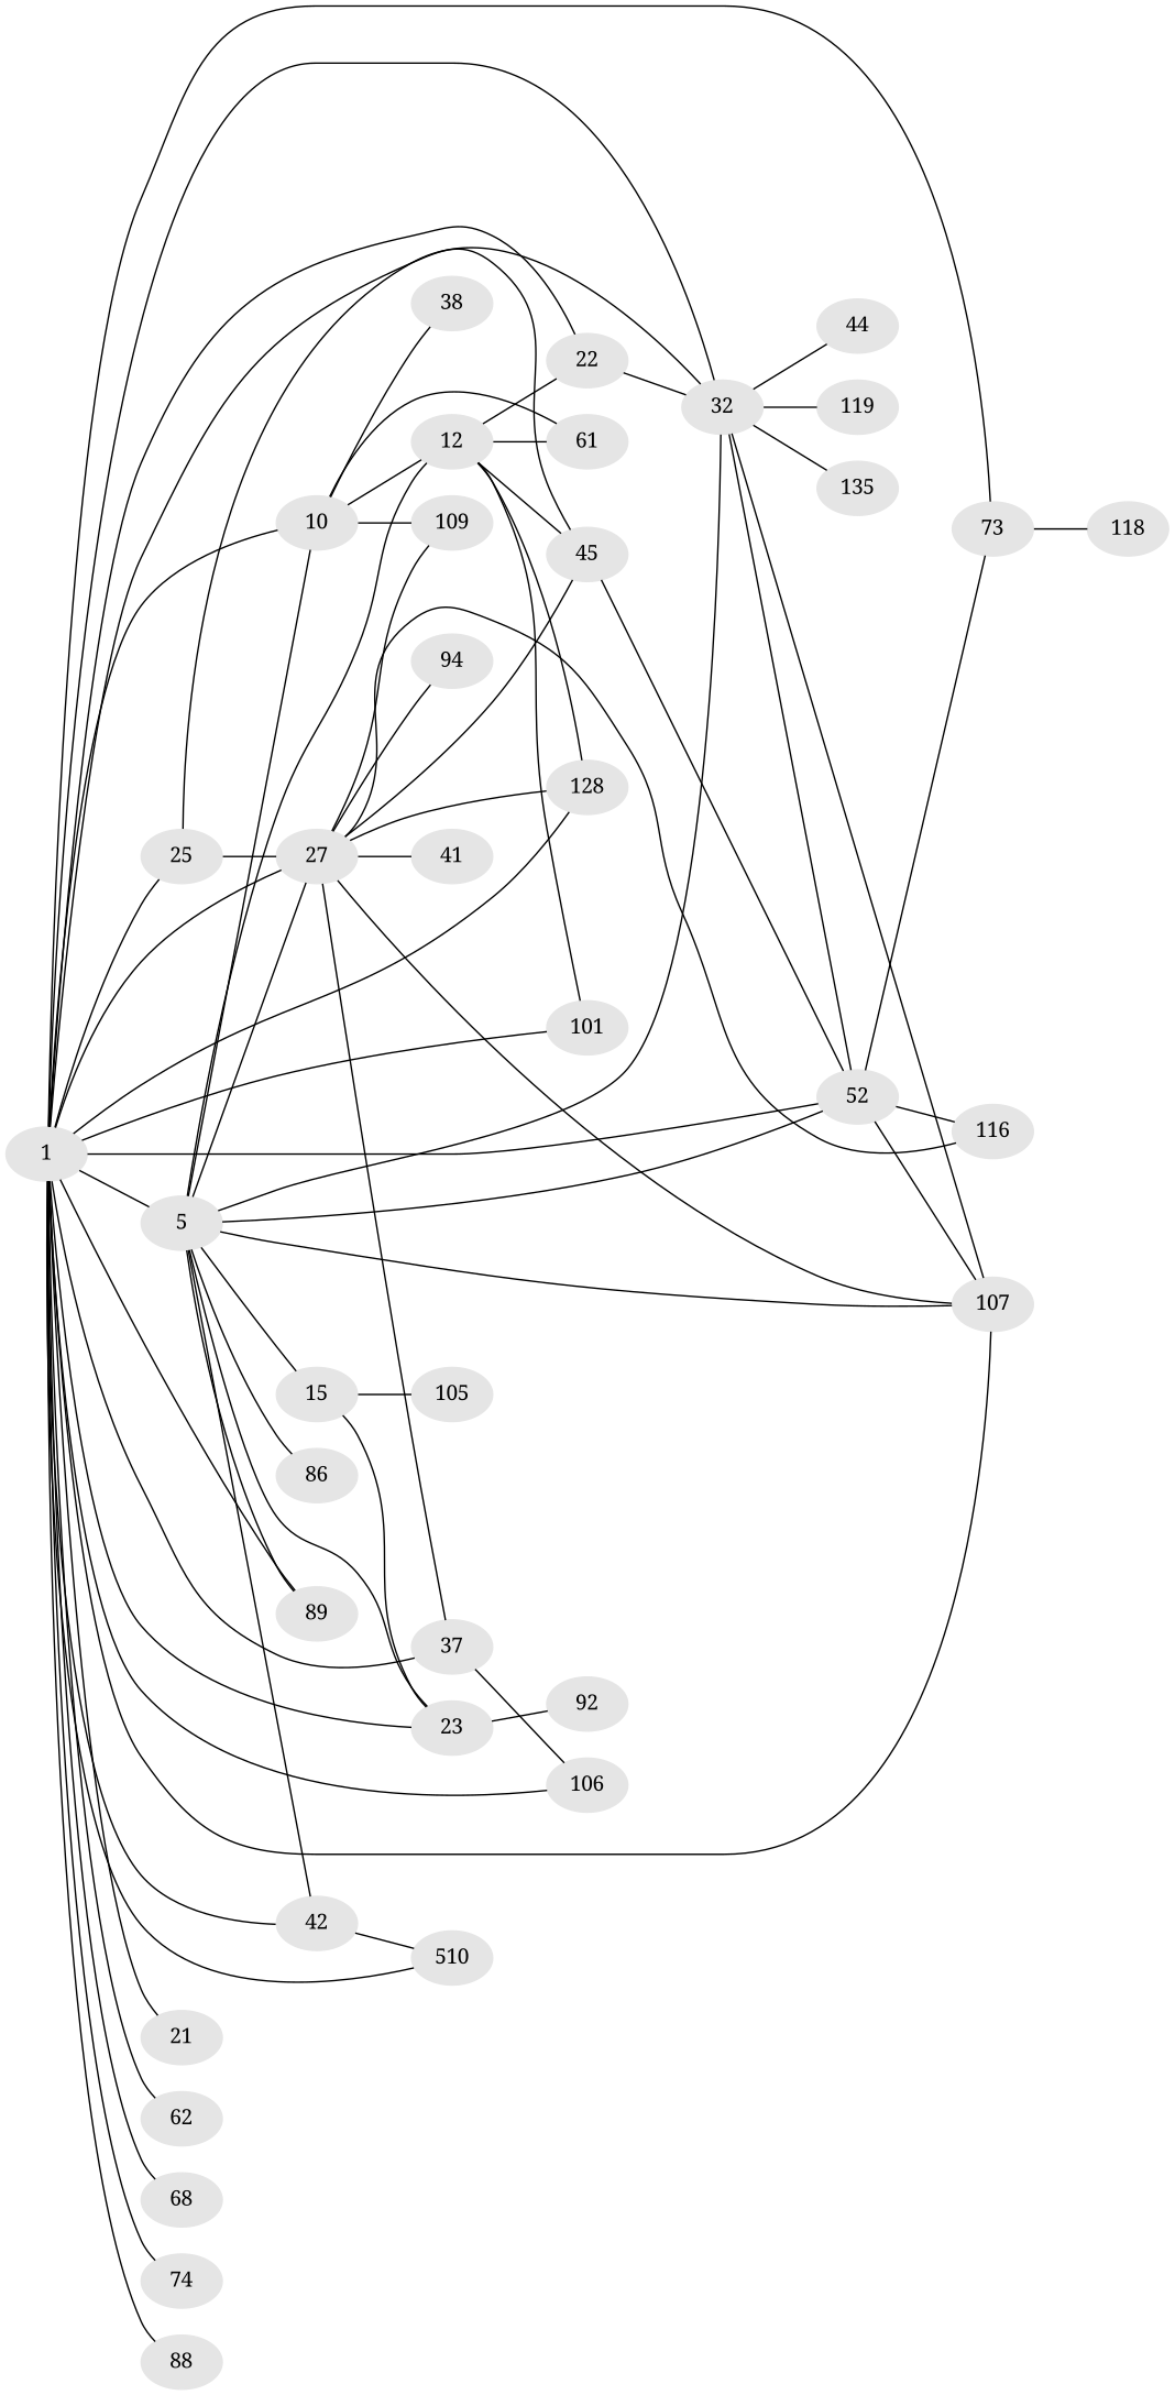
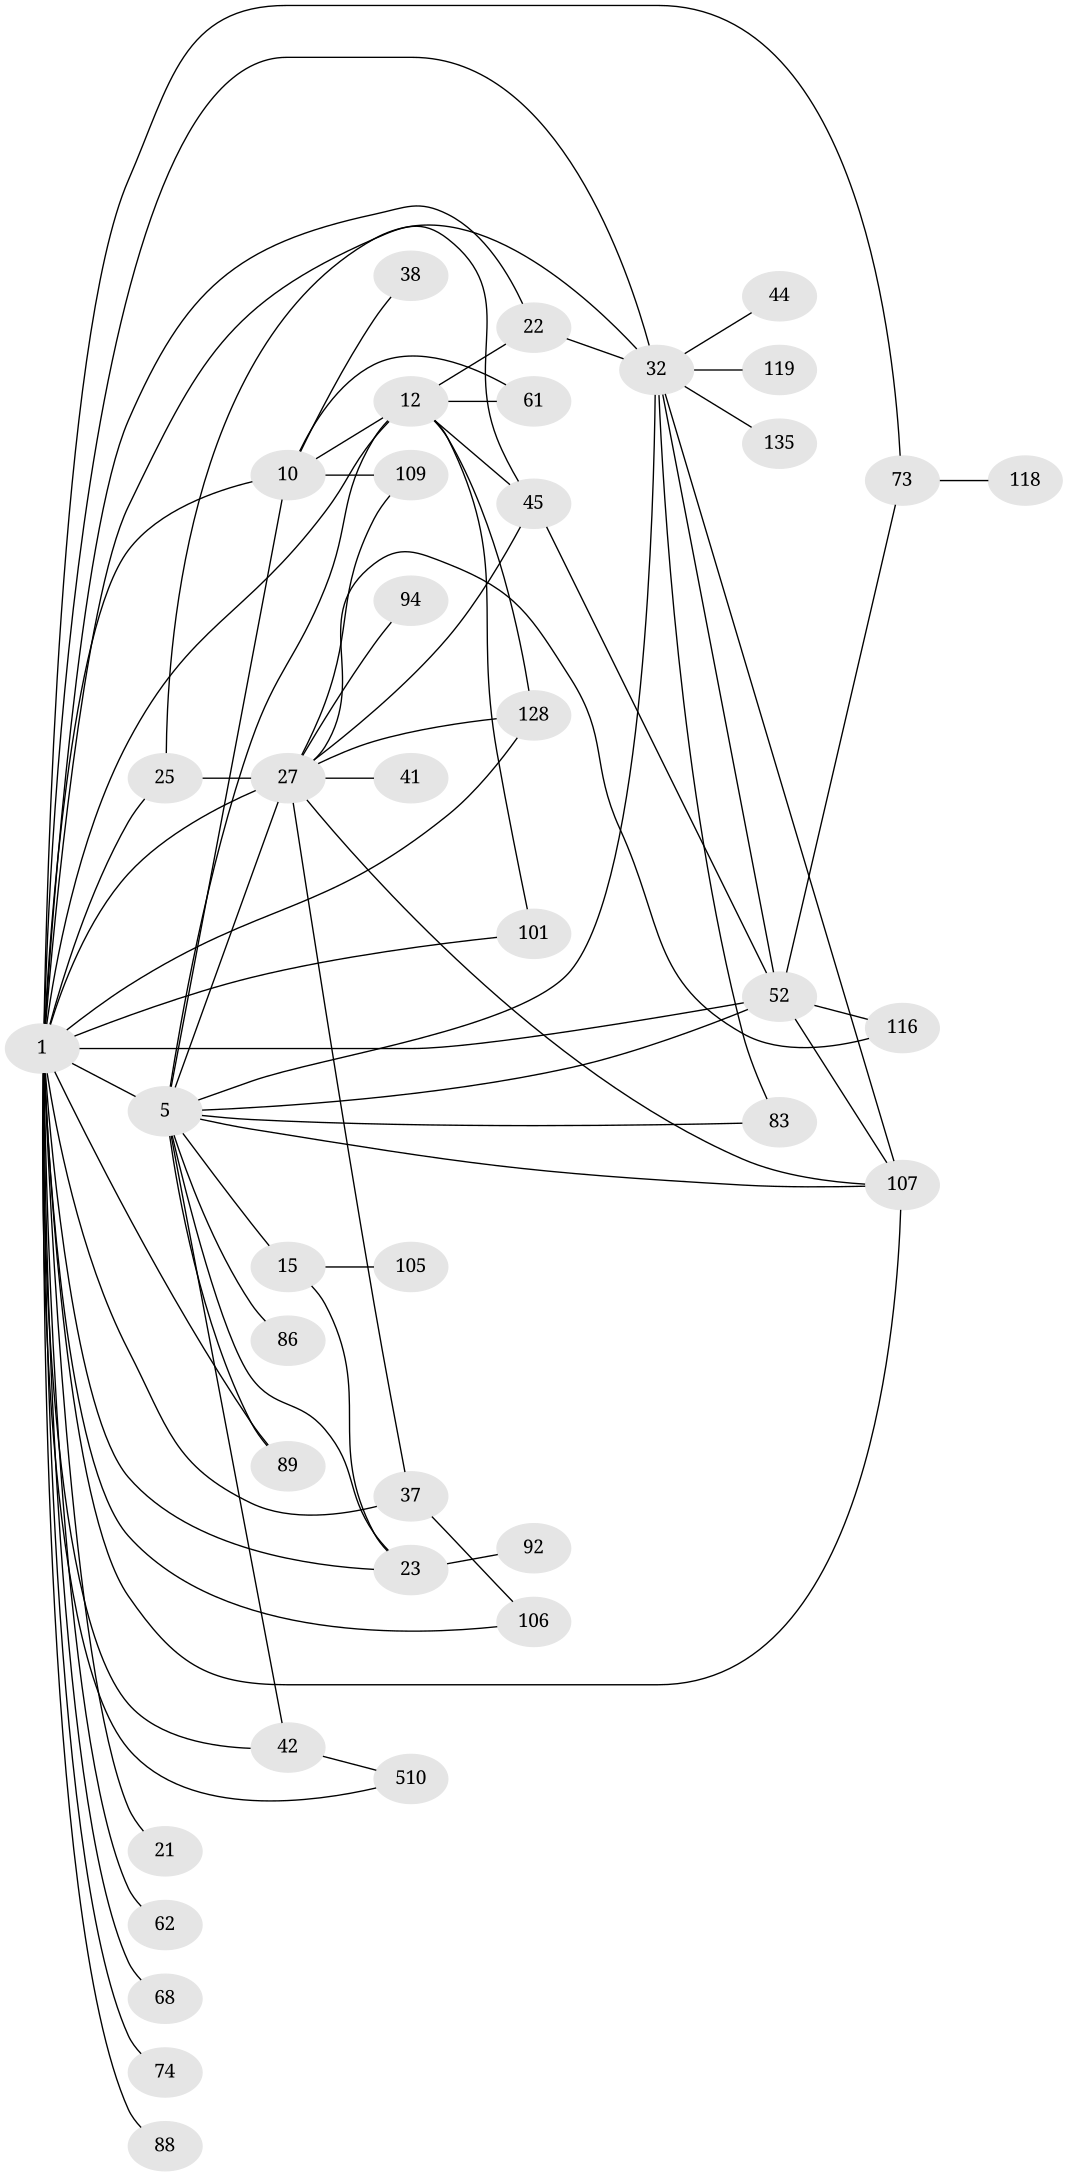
  graph {
    fontname="Noto Serif"
    rankdir=LR
    node [color=gray90 fontname="Noto Serif" style=filled]
    edge [fontname="Noto Serif"]
    1 [super="+2+6"]
    5 [super="+30+18+39+11"]
    10 [super="+28+43"]
    12 [super="+78+96+49"]
    21
    22
    23 [super="+40+72"]
    25 [super="+46+63+53+121"]
    27 [super="+33+31"]
    32 [super="+99+51+54+69+35"]
    37 [super="+85"]
    42 [super="+58"]
    45
    52 [super="+84+90"]
    62 [super="+75"]
    68
    73
    74 [super="+127"]
    88
    89
    101 [super="+124"]
    106
    107 [super="+113"]
    n24 [label=510]
    128
    15 [super="+36"]
    n27 [label=86 super="+91"]
+   83
    38
    61 [super="+111"]
    109
    92
    41
    94 [super="+123"]
    116 [super="+130"]
    44 [super="+131+114"]
    119
    135
    118
    105
    1 -- 5 [weight=2]
    1 -- 10 [weight=2]
+   1 -- 12
    1 -- 21 [weight=2]
    1 -- 22
    1 -- 23
    1 -- 25 [weight=3]
    1 -- 27 [weight=3]
    1 -- 32 [weight=3]
    1 -- 37 [weight=3]
    1 -- 42
    1 -- 45
    1 -- 52 [weight=2]
    1 -- 62
    1 -- 68
    1 -- 73
    1 -- 74
    1 -- 88
    1 -- 89
    1 -- 101 [weight=2]
    1 -- 106
    1 -- 107
    1 -- n24
    1 -- 128
    5 -- 10
    5 -- 12
    5 -- 23
    5 -- 27
    5 -- 32 [weight=2]
    5 -- 42
    5 -- 52 [weight=2]
    5 -- 89
    5 -- 107
    5 -- 15
    5 -- n27
+   5 -- 83
    10 -- 12
    10 -- 38
    10 -- 61
    10 -- 109
    12 -- 22
    12 -- 45
    12 -- 101
    12 -- 128
    12 -- 61
    22 -- 32
    23 -- 92
    25 -- 27
    25 -- 32
    27 -- 37
    27 -- 45
    27 -- 107
    27 -- 128
    27 -- 109
    27 -- 41
    27 -- 94
    27 -- 116
    32 -- 52
    32 -- 107
+   32 -- 83
    32 -- 44
    32 -- 119
    32 -- 135
    37 -- 106
    42 -- n24
    45 -- 52
    52 -- 73
    52 -- 107
    52 -- 116
    73 -- 118
    15 -- 23
    15 -- 105
  }
